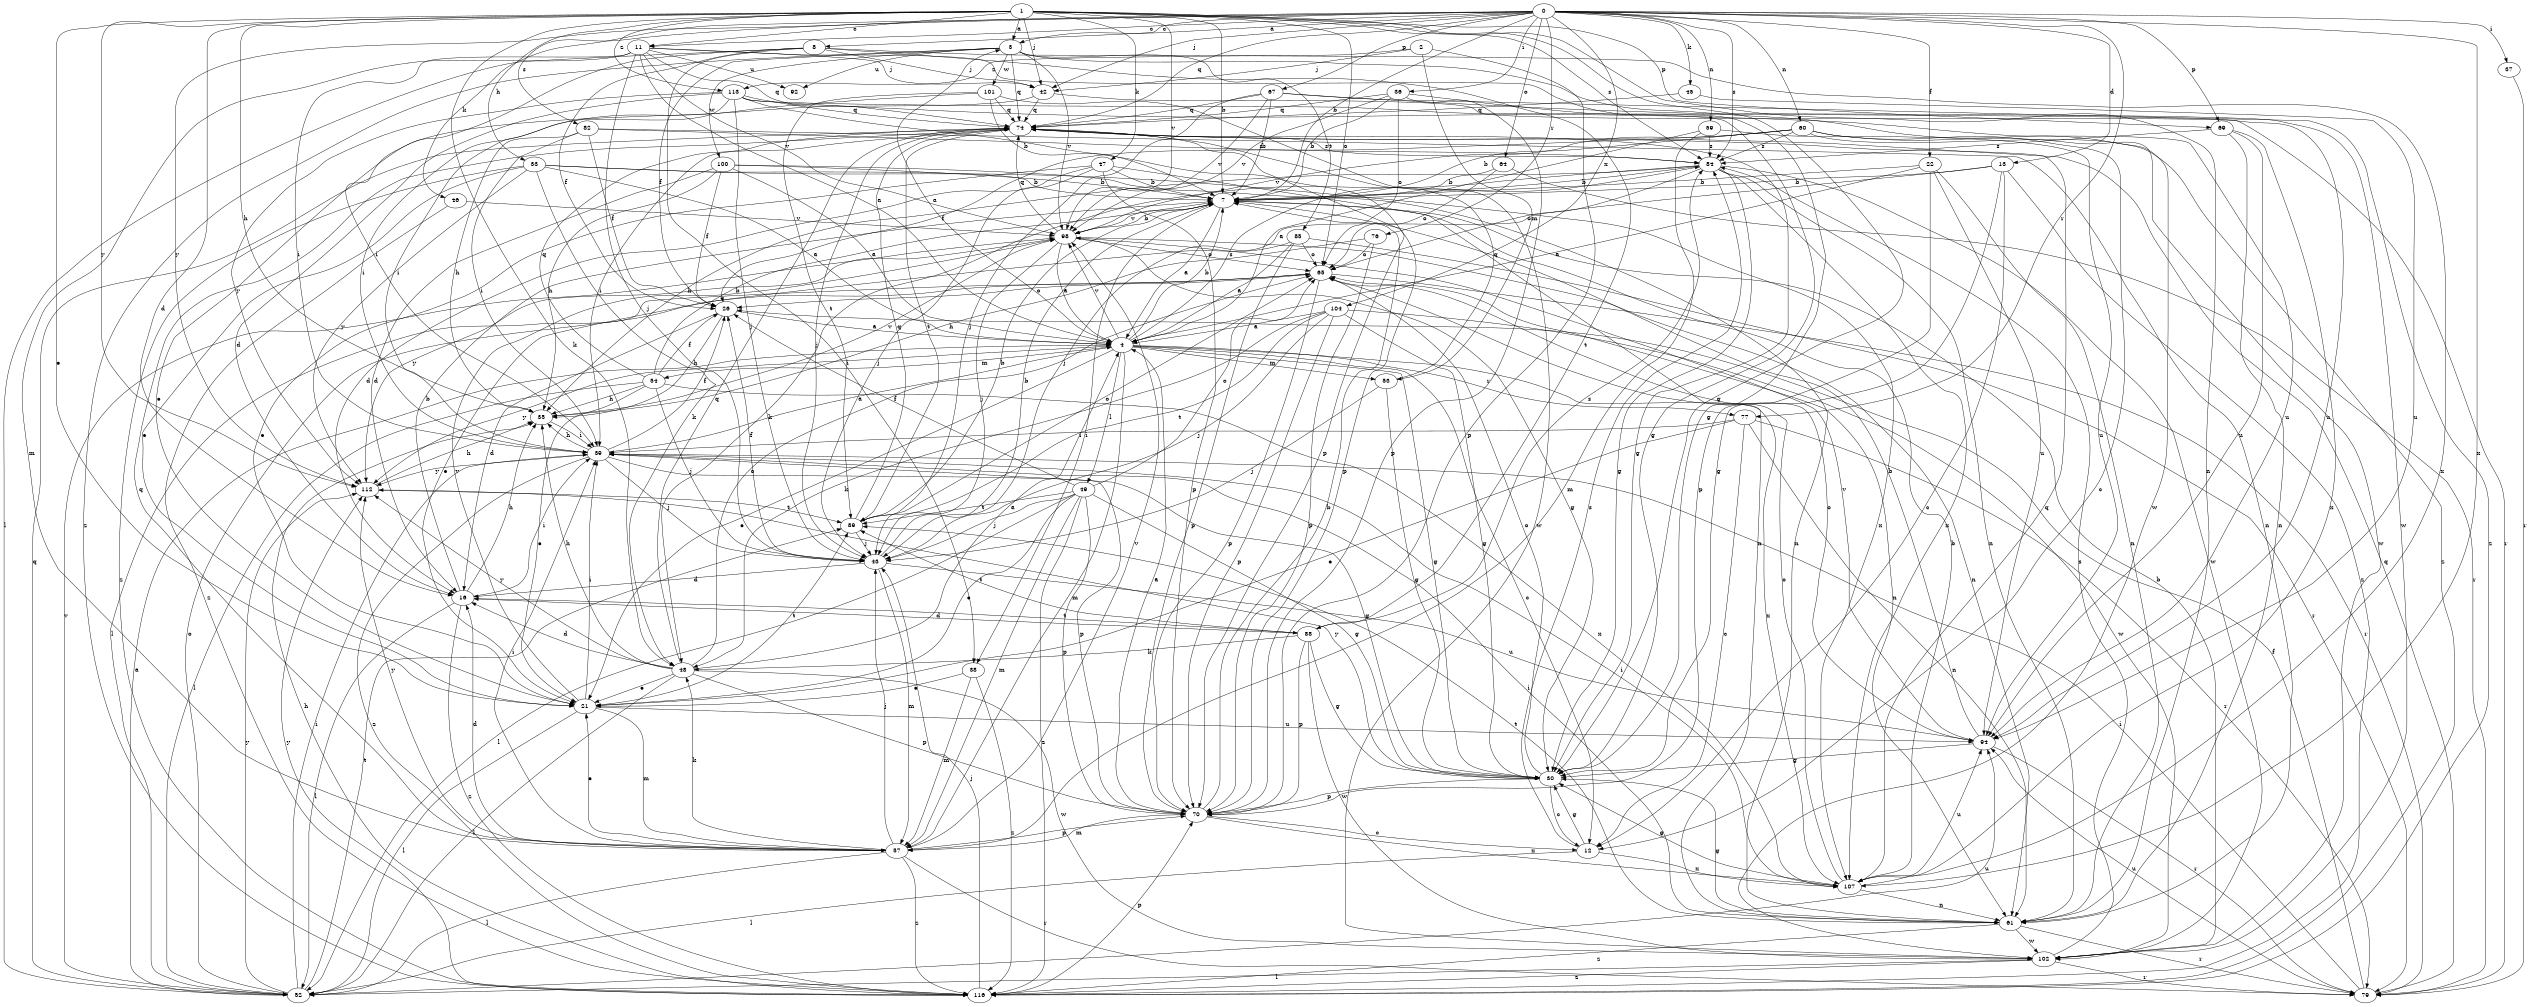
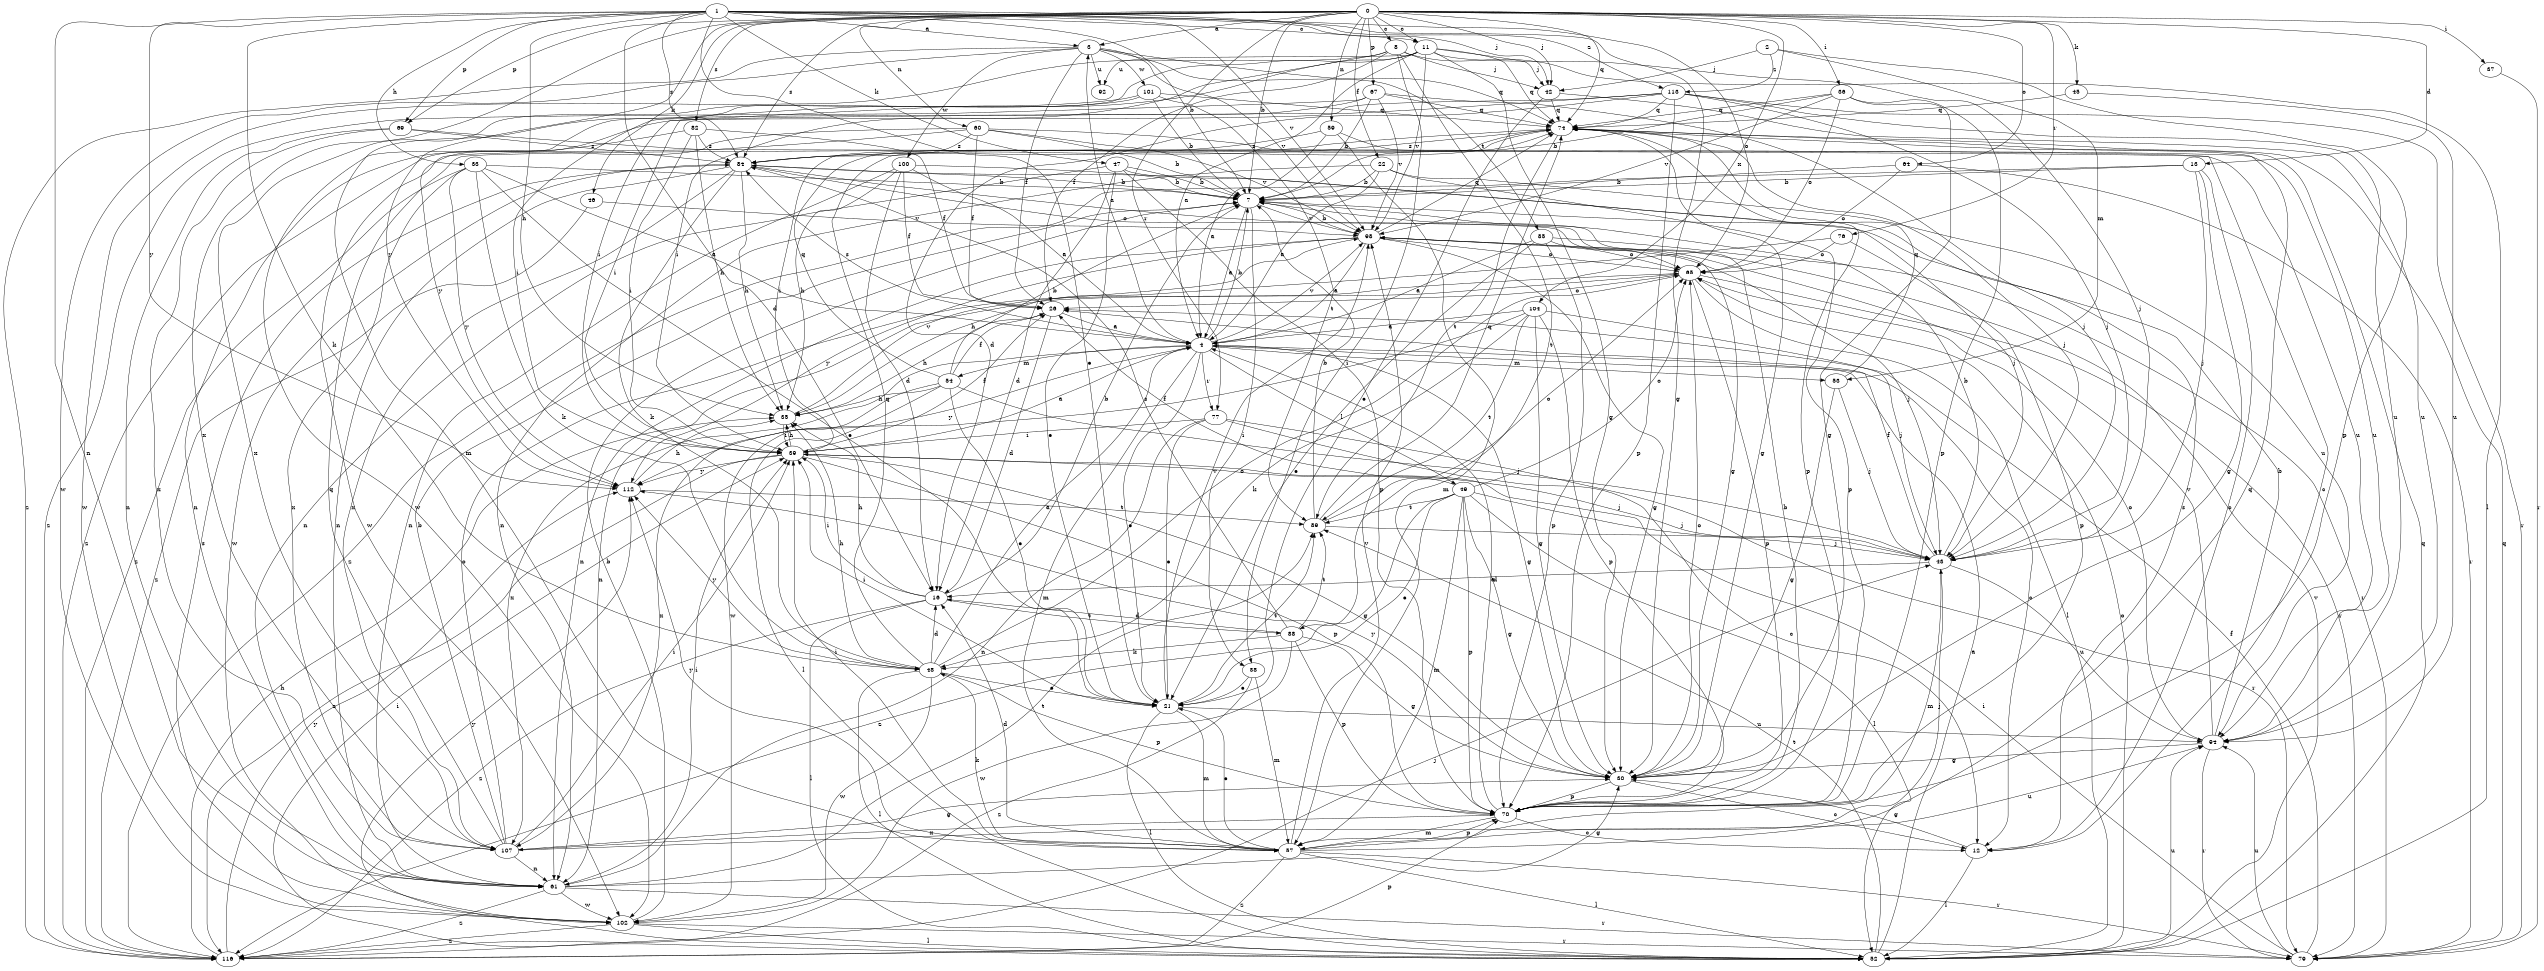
  strict digraph {
    0
    3
    7
    8
    11
    13
    22
    36
    37
    42
    45
    46
    59
    60
    64
    67
    69
    74
    76
    77
    82
    84
    104
    107
    112
    98
    26
    85
    n29 [label=92]
    100
    101
    102
    116
    4
    38
    39
    52
    88
    30
    57
    43
    12
    61
    70
    94
    65
    79
    21
    89
    35
    48
    1
    16
    33
    47
    113
    2
    53
    49
    54
    0 -> 3 [label=a]
    0 -> 7 [label=b]
    0 -> 8 [label=c]
    0 -> 11 [label=c]
    0 -> 13 [label=d]
    0 -> 22 [label=f]
    0 -> 36 [label=i]
    0 -> 37 [label=i]
    0 -> 42 [label=j]
    0 -> 45 [label=k]
    0 -> 46 [label=k]
    0 -> 59 [label=n]
    0 -> 60 [label=n]
    0 -> 64 [label=o]
    0 -> 67 [label=p]
    0 -> 69 [label=p]
    0 -> 74 [label=q]
    0 -> 76 [label=r]
    0 -> 77 [label=r]
    0 -> 82 [label=s]
    0 -> 84 [label=s]
    0 -> 104 [label=x]
    0 -> 107 [label=x]
    0 -> 112 [label=y]
    3 -> 74 [label=q]
    3 -> 98 [label=v]
    3 -> 26 [label=f]
    3 -> 85 [label=t]
    3 -> n29 [label=u]
    3 -> 100 [label=w]
    3 -> 101 [label=w]
    3 -> 102 [label=w]
    3 -> 116 [label=z]
    7 -> 98 [label=v]
    7 -> 4 [label=a]
    7 -> 38 [label=i]
    8 -> 42 [label=j]
    8 -> 107 [label=x]
    8 -> 26 [label=f]
    8 -> 38 [label=i]
    8 -> 39 [label=i]
    8 -> 52 [label=l]
    8 -> 88 [label=t]
    11 -> 42 [label=j]
    11 -> 74 [label=q]
    11 -> 98 [label=v]
    11 -> n29 [label=u]
    11 -> 4 [label=a]
    11 -> 39 [label=i]
    11 -> 30 [label=g]
    11 -> 57 [label=m]
    11 -> 43 [label=j]
    13 -> 7 [label=b]
    13 -> 116 [label=z]
    13 -> 30 [label=g]
    13 -> 43 [label=j]
    13 -> 12 [label=c]
    22 -> 7 [label=b]
    22 -> 4 [label=a]
    22 -> 61 [label=n]
    22 -> 70 [label=p]
    22 -> 94 [label=u]
    36 -> 7 [label=b]
    36 -> 74 [label=q]
    36 -> 98 [label=v]
    36 -> 30 [label=g]
    36 -> 70 [label=p]
    36 -> 65 [label=o]
    37 -> 79 [label=r]
    42 -> 74 [label=q]
    42 -> 94 [label=u]
    42 -> 21 [label=e]
    45 -> 74 [label=q]
    45 -> 94 [label=u]
    46 -> 98 [label=v]
    46 -> 116 [label=z]
    59 -> 84 [label=s]
    59 -> 4 [label=a]
    59 -> 57 [label=m]
    59 -> 94 [label=u]
    60 -> 7 [label=b]
    60 -> 84 [label=s]
    60 -> 98 [label=v]
    60 -> 26 [label=f]
    60 -> 102 [label=w]
    60 -> 116 [label=z]
    60 -> 12 [label=c]
    64 -> 7 [label=b]
    64 -> 65 [label=o]
    64 -> 79 [label=r]
    67 -> 7 [label=b]
    67 -> 74 [label=q]
    67 -> 98 [label=v]
    67 -> 102 [label=w]
    67 -> 116 [label=z]
    67 -> 43 [label=j]
    69 -> 84 [label=s]
    69 -> 107 [label=x]
    69 -> 61 [label=n]
    69 -> 94 [label=u]
    74 -> 84 [label=s]
    74 -> 39 [label=i]
    74 -> 30 [label=g]
    74 -> 43 [label=j]
    74 -> 70 [label=p]
    74 -> 89 [label=t]
    76 -> 70 [label=p]
    76 -> 65 [label=o]
    76 -> 35 [label=h]
    77 -> 39 [label=i]
    77 -> 12 [label=c]
    77 -> 61 [label=n]
    77 -> 79 [label=r]
    77 -> 21 [label=e]
    82 -> 84 [label=s]
    82 -> 26 [label=f]
    82 -> 39 [label=i]
    82 -> 61 [label=n]
    82 -> 35 [label=h]
    84 -> 7 [label=b]
    84 -> 107 [label=x]
    84 -> 102 [label=w]
    84 -> 30 [label=g]
    84 -> 61 [label=n]
    84 -> 65 [label=o]
    84 -> 35 [label=h]
    84 -> 48 [label=k]
    104 -> 102 [label=w]
    104 -> 4 [label=a]
    104 -> 30 [label=g]
    104 -> 43 [label=j]
    104 -> 70 [label=p]
    104 -> 89 [label=t]
    104 -> 48 [label=k]
    107 -> 7 [label=b]
    107 -> 74 [label=q]
    107 -> 39 [label=i]
    107 -> 30 [label=g]
    107 -> 61 [label=n]
    107 -> 94 [label=u]
    107 -> 65 [label=o]
    112 -> 89 [label=t]
    112 -> 35 [label=h]
    98 -> 7 [label=b]
    98 -> 74 [label=q]
    98 -> 112 [label=y]
    98 -> 4 [label=a]
    98 -> 30 [label=g]
    98 -> 43 [label=j]
    98 -> 61 [label=n]
    98 -> 65 [label=o]
    26 -> 4 [label=a]
    26 -> 35 [label=h]
    26 -> 16 [label=d]
    85 -> 4 [label=a]
    85 -> 70 [label=p]
    85 -> 65 [label=o]
    85 -> 79 [label=r]
    85 -> 21 [label=e]
    100 -> 7 [label=b]
    100 -> 26 [label=f]
    100 -> 4 [label=a]
    100 -> 61 [label=n]
    100 -> 35 [label=h]
    100 -> 16 [label=d]
    101 -> 7 [label=b]
    101 -> 74 [label=q]
    101 -> 102 [label=w]
    101 -> 39 [label=i]
    101 -> 89 [label=t]
    102 -> 7 [label=b]
    102 -> 84 [label=s]
    102 -> 116 [label=z]
    102 -> 52 [label=l]
    102 -> 79 [label=r]
    116 -> 112 [label=y]
    116 -> 43 [label=j]
    116 -> 70 [label=p]
    116 -> 35 [label=h]
    4 -> 3 [label=a]
    4 -> 7 [label=b]
    4 -> 77 [label=r]
    4 -> 84 [label=s]
    4 -> 107 [label=x]
    4 -> 112 [label=y]
    4 -> 98 [label=v]
    4 -> 30 [label=g]
    4 -> 57 [label=m]
    4 -> 12 [label=c]
    4 -> 21 [label=e]
    4 -> 53 [label=m]
    4 -> 49 [label=l]
    4 -> 54 [label=m]
    38 -> 116 [label=z]
    38 -> 57 [label=m]
    38 -> 21 [label=e]
    39 -> 112 [label=y]
    39 -> 26 [label=f]
    39 -> 116 [label=z]
    39 -> 4 [label=a]
    39 -> 30 [label=g]
    39 -> 43 [label=j]
    39 -> 70 [label=p]
    39 -> 35 [label=h]
    52 -> 74 [label=q]
    52 -> 112 [label=y]
    52 -> 98 [label=v]
    52 -> 4 [label=a]
    52 -> 39 [label=i]
    52 -> 94 [label=u]
    52 -> 65 [label=o]
    52 -> 89 [label=t]
    88 -> 84 [label=s]
    88 -> 102 [label=w]
    88 -> 30 [label=g]
    88 -> 70 [label=p]
    88 -> 89 [label=t]
    88 -> 48 [label=k]
    88 -> 16 [label=d]
    30 -> 112 [label=y]
    30 -> 12 [label=c]
    30 -> 70 [label=p]
    30 -> 65 [label=o]
    57 -> 74 [label=q]
    57 -> 112 [label=y]
    57 -> 98 [label=v]
    57 -> 116 [label=z]
    57 -> 39 [label=i]
    57 -> 52 [label=l]
    57 -> 43 [label=j]
    57 -> 70 [label=p]
    57 -> 79 [label=r]
    57 -> 21 [label=e]
    57 -> 48 [label=k]
    57 -> 16 [label=d]
    43 -> 7 [label=b]
    43 -> 26 [label=f]
    43 -> 57 [label=m]
    43 -> 94 [label=u]
    43 -> 16 [label=d]
    12 -> 84 [label=s]
-   12 -> 107 [label=x]
    12 -> 52 [label=l]
    12 -> 30 [label=g]
    61 -> 102 [label=w]
    61 -> 116 [label=z]
    61 -> 39 [label=i]
    61 -> 30 [label=g]
    61 -> 79 [label=r]
    61 -> 89 [label=t]
    70 -> 7 [label=b]
    70 -> 107 [label=x]
    70 -> 4 [label=a]
    70 -> 57 [label=m]
    70 -> 12 [label=c]
    94 -> 7 [label=b]
    94 -> 98 [label=v]
    94 -> 30 [label=g]
    94 -> 65 [label=o]
    94 -> 79 [label=r]
    65 -> 26 [label=o]
    65 -> 52 [label=l]
    65 -> 61 [label=n]
    65 -> 70 [label=p]
    65 -> 79 [label=r]
    79 -> 74 [label=q]
    79 -> 26 [label=f]
    79 -> 39 [label=i]
    79 -> 94 [label=u]
    21 -> 98 [label=v]
    21 -> 39 [label=i]
    21 -> 52 [label=l]
    21 -> 57 [label=m]
    21 -> 94 [label=u]
    21 -> 89 [label=t]
    89 -> 7 [label=b]
    89 -> 74 [label=q]
    89 -> 43 [label=j]
    89 -> 65 [label=o]
    35 -> 98 [label=v]
    35 -> 39 [label=i]
    48 -> 74 [label=q]
    48 -> 112 [label=y]
    48 -> 102 [label=w]
    48 -> 4 [label=a]
    48 -> 52 [label=l]
    48 -> 70 [label=p]
    48 -> 65 [label=o]
    48 -> 21 [label=e]
    48 -> 35 [label=h]
    48 -> 16 [label=d]
    1 -> 3 [label=a]
    1 -> 7 [label=b]
    1 -> 11 [label=c]
    1 -> 42 [label=j]
    1 -> 69 [label=p]
    1 -> 84 [label=s]
    1 -> 112 [label=y]
    1 -> 98 [label=v]
    1 -> 30 [label=g]
    1 -> 61 [label=n]
    1 -> 65 [label=o]
    1 -> 21 [label=e]
    1 -> 35 [label=h]
    1 -> 48 [label=k]
    1 -> 16 [label=d]
    1 -> 33 [label=h]
    1 -> 47 [label=k]
    1 -> 113 [label=z]
    16 -> 7 [label=b]
    16 -> 116 [label=z]
    16 -> 39 [label=i]
    16 -> 52 [label=l]
    16 -> 88 [label=t]
    16 -> 35 [label=h]
    33 -> 7 [label=b]
    33 -> 107 [label=x]
    33 -> 112 [label=y]
    33 -> 116 [label=z]
    33 -> 4 [label=a]
    33 -> 21 [label=e]
    33 -> 48 [label=k]
    47 -> 7 [label=b]
    47 -> 43 [label=j]
    47 -> 61 [label=n]
    47 -> 70 [label=p]
    47 -> 21 [label=e]
    47 -> 16 [label=d]
    113 -> 74 [label=q]
    113 -> 112 [label=y]
    113 -> 39 [label=i]
    113 -> 43 [label=j]
    113 -> 70 [label=p]
    113 -> 94 [label=u]
    113 -> 79 [label=r]
    113 -> 16 [label=d]
    2 -> 42 [label=j]
    2 -> 70 [label=p]
    2 -> 113 [label=z]
    2 -> 53 [label=m]
    53 -> 74 [label=q]
    53 -> 30 [label=g]
    53 -> 43 [label=j]
    49 -> 26 [label=f]
    49 -> 116 [label=z]
    49 -> 52 [label=l]
    49 -> 30 [label=g]
    49 -> 57 [label=m]
    49 -> 43 [label=j]
    49 -> 70 [label=p]
    49 -> 65 [label=o]
    49 -> 21 [label=e]
    49 -> 89 [label=t]
    54 -> 7 [label=b]
    54 -> 74 [label=q]
    54 -> 107 [label=x]
    54 -> 26 [label=f]
    54 -> 52 [label=l]
    54 -> 43 [label=j]
    54 -> 21 [label=e]
    54 -> 35 [label=h]
  }
